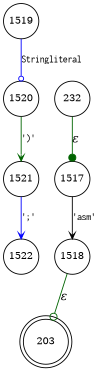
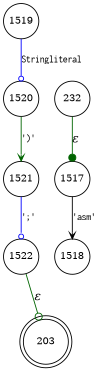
  digraph {
    rankdir=TB
    node [fixedsize=true fontsize=11 shape=circle peripheries=1]
    edge [arrowhead=vee arrowsize=.7 color=darkgreen fontname=Courier fontsize=11]
    n1 [label=203 shape=doublecircle width=.6 peripheries=""]
    n2 [label=1520 width=.55]
    n3 [label=1521 width=.55]
    n4 [label=1522 width=.55]
    n5 [label=232 width=.55]
    n6 [label=1517 width=.55]
    n7 [label=1518 width=.55]
    n8 [label=1519 width=.55]
    n2 -> n3 [label="')'"]
-   n3 -> n4 [color=blue label="';'"]
-   n7 -> n1 [arrowhead=odot fontname="Times-Italic" label="&epsilon;" arrowsize="" fontsize=""]
+   n3 -> n4 [arrowhead=odot color=blue label="';'"]
+   n4 -> n1 [arrowhead=odot fontname="Times-Italic" label="&epsilon;" arrowsize="" fontsize=""]
    n5 -> n6 [arrowhead=dot fontname="Times-Italic" label="&epsilon;" arrowsize="" fontsize=""]
    n6 -> n7 [color=black label="'asm'"]
    n8 -> n2 [arrowhead=odot color=blue label=Stringliteral]
  }
